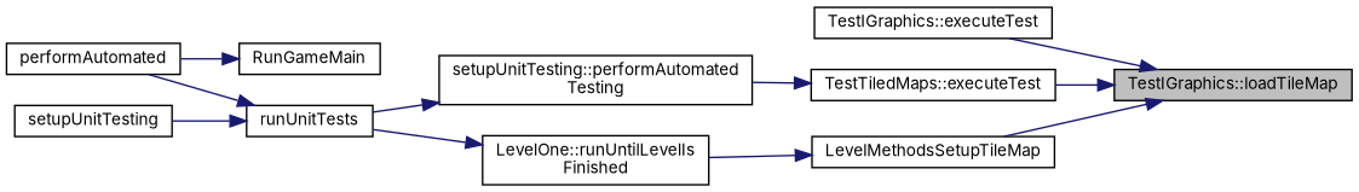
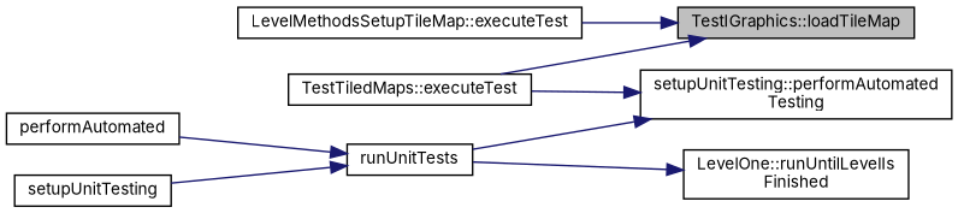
  digraph {
    fontname=Inter
    rankdir=RL
    node [color=black fillcolor=white fontname=Inter fontsize=10 shape=record style=filled]
    edge [color=midnightblue dir=back fontname=Inter fontsize=10 labelfontname=Helvetica labelfontsize=10 style=solid]
    n1 [fillcolor=grey75 fontcolor=black height=0.2 label="TestIGraphics::loadTileMap" width=0.4]
-   n2 [height=0.2 label="TestIGraphics::executeTest" width=0.4]
+   n2 [height=0.2 label="LevelMethodsSetupTileMap::executeTest" width=0.4]
    n3 [height=0.2 label="TestTiledMaps::executeTest" width=0.4]
-   n4 [height=0.2 label=LevelMethodsSetupTileMap width=0.4]
    n5 [height=0.2 label="setupUnitTesting::performAutomated\lTesting" width=0.4]
    n6 [height=0.2 label="LevelOne::runUntilLevelIs\lFinished" width=0.4]
    n7 [height=0.2 label=runUnitTests width=0.4]
    n8 [height=0.2 label=performAutomated width=0.4]
    n9 [height=0.2 label=setupUnitTesting width=0.4]
-   n10 [height=0.2 label=RunGameMain width=0.4]
    n1 -> n2
    n1 -> n3
-   n1 -> n4
-   n3 -> n5
-   n4 -> n6
+   n5 -> n3
    n5 -> n7
    n6 -> n7
    n7 -> n8
    n7 -> n9
-   n10 -> n8
  }
